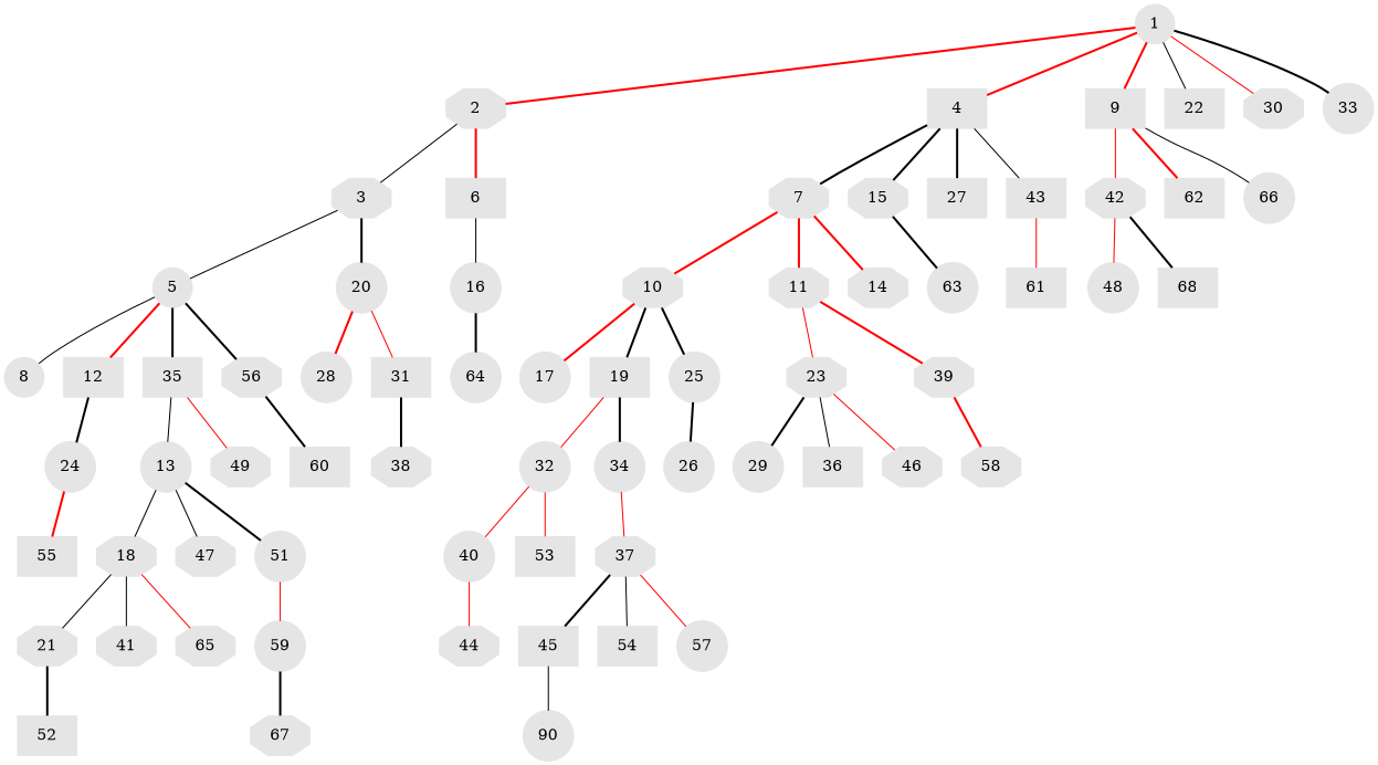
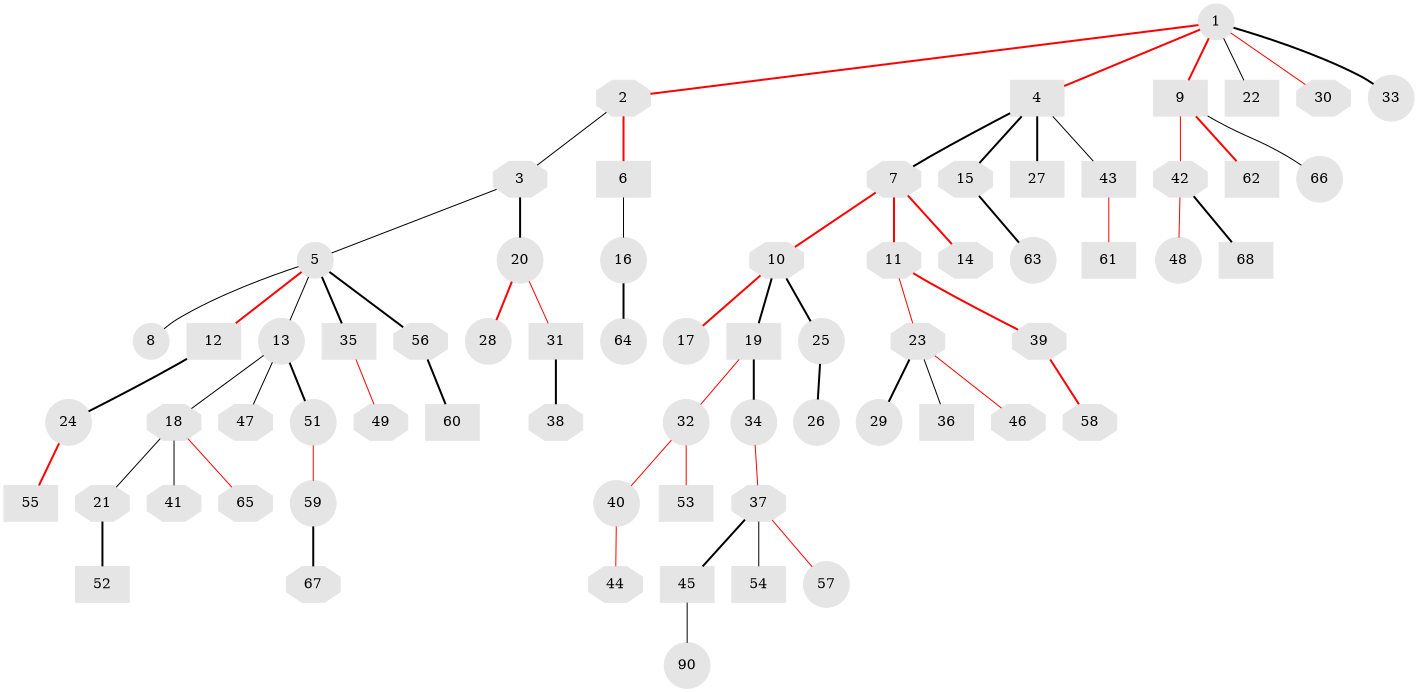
  graph {
    node [color=gray90 shape=octagon style=filled]
    edge [color=black style=bold]
    2
    1 [shape=circle]
    4 [shape=box]
    9 [shape=box]
    22 [shape=box]
    30
    33 [shape=circle]
    3
    6 [shape=box]
    7
    15
    27 [shape=box]
    43 [shape=box]
    42
    62 [shape=box]
    66 [shape=circle]
    5 [shape=circle]
    20 [shape=circle]
    16 [shape=circle]
    8 [shape=circle]
    12 [shape=box]
    13 [shape=circle]
    35 [shape=box]
    56
    28 [shape=circle]
    31 [shape=box]
    10
    11
    14
    63 [shape=circle]
    61 [shape=box]
    24 [shape=circle]
    18
    47
    51 [shape=circle]
    49
    60 [shape=box]
    64 [shape=circle]
    17 [shape=circle]
    19 [shape=box]
    25 [shape=circle]
    23
    39
    48 [shape=circle]
    68 [shape=box]
    32 [shape=circle]
    34 [shape=circle]
    26 [shape=circle]
    29 [shape=circle]
    36 [shape=box]
    46
    58
    55 [shape=box]
    21
    41
    65
    59 [shape=circle]
    52 [shape=box]
    40 [shape=circle]
    53 [shape=box]
    37
    38
    44
    45 [shape=box]
    54 [shape=box]
    57 [shape=circle]
    n67 [label=90 shape=circle]
    67
    2 -- 3 [style=solid]
    2 -- 6 [color=red]
    1 -- 2 [color=red]
    1 -- 4 [color=red]
    1 -- 9 [color=red]
    1 -- 22 [style=solid]
    1 -- 30 [color=red style=solid]
    1 -- 33
    4 -- 7
    4 -- 15
    4 -- 27
    4 -- 43 [style=solid]
    9 -- 42 [color=red style=solid]
    9 -- 62 [color=red]
    9 -- 66 [style=solid]
    3 -- 5 [style=solid]
    3 -- 20
    6 -- 16 [style=solid]
    7 -- 10 [color=red]
    7 -- 11 [color=red]
    7 -- 14 [color=red]
    15 -- 63
    43 -- 61 [color=red style=solid]
    42 -- 48 [color=red style=solid]
    42 -- 68
    5 -- 8 [style=solid]
    5 -- 12 [color=red]
-   35 -- 13 [style=solid]
+   5 -- 13 [style=solid]
    5 -- 35
    5 -- 56
    20 -- 28 [color=red]
    20 -- 31 [color=red style=solid]
    16 -- 64
    12 -- 24
    13 -- 18 [style=solid]
    13 -- 47 [style=solid]
    13 -- 51
    35 -- 49 [color=red style=solid]
    56 -- 60
    31 -- 38
    10 -- 17 [color=red]
    10 -- 19
    10 -- 25
    11 -- 23 [color=red style=solid]
    11 -- 39 [color=red]
    24 -- 55 [color=red]
    18 -- 21 [style=solid]
    18 -- 41 [style=solid]
    18 -- 65 [color=red style=solid]
    51 -- 59 [color=red style=solid]
    19 -- 32 [color=red style=solid]
    19 -- 34
    25 -- 26
    23 -- 29
    23 -- 36 [style=solid]
    23 -- 46 [color=red style=solid]
    39 -- 58 [color=red]
    32 -- 40 [color=red style=solid]
    32 -- 53 [color=red style=solid]
    34 -- 37 [color=red style=solid]
    21 -- 52
    59 -- 67
    40 -- 44 [color=red style=solid]
    37 -- 45
    37 -- 54 [style=solid]
    37 -- 57 [color=red style=solid]
    45 -- n67 [style=solid]
  }
